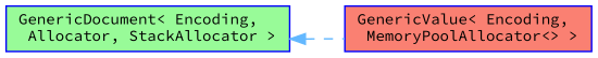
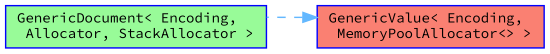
  digraph {
    rankdir=LR
    fontname="Source Code Pro"
    node [color=blue fontname="Source Code Pro" fontsize=10 shape=box style=filled]
    n1 [fillcolor=palegreen fontcolor=black height=0.2 label="GenericDocument\< Encoding,\l Allocator, StackAllocator \>" width=0.4]
    n2 [fillcolor=salmon height=0.2 label="GenericValue\< Encoding,\l MemoryPoolAllocator\<\> \>" width=0.4]
-   n1 -> n2 [color=steelblue1 dir=back fontname="Source Code Pro" fontsize=10 labelfontname=Helvetica labelfontsize=10 style=dashed]
+   n2 -> n1 [color=steelblue1 dir=back fontname="Source Code Pro" fontsize=10 labelfontname=Helvetica labelfontsize=10 style=dashed]
  }
